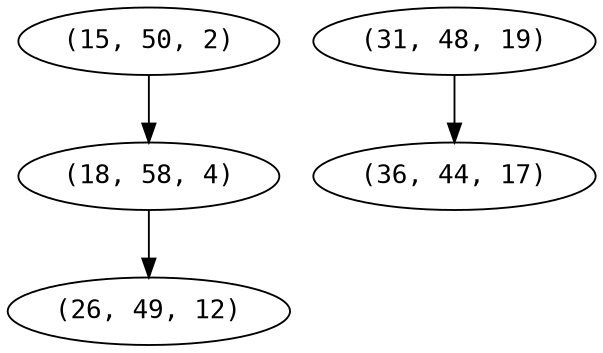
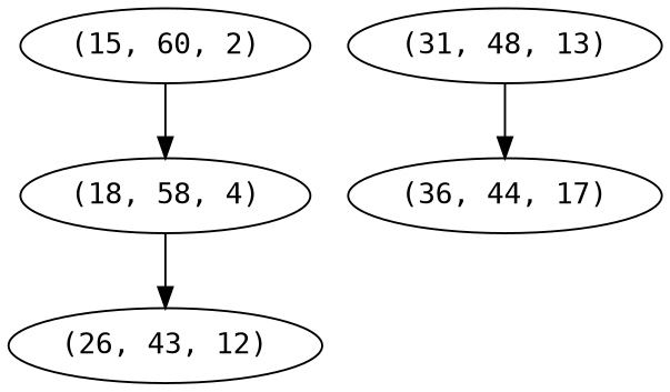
  digraph {
    fontname="DejaVu Sans Mono"
    node [fontname="DejaVu Sans Mono"]
    edge [fontname="DejaVu Sans Mono"]
-   "(15, 60, 2)" [label="(15, 50, 2)"]
+   "(15, 60, 2)"
    "(18, 58, 4)"
-   "(26, 49, 12)"
-   "(31, 48, 13)" [label="(31, 48, 19)"]
+   "(26, 49, 12)" [label="(26, 43, 12)"]
+   "(31, 48, 13)"
    "(36, 44, 17)"
    "(15, 60, 2)" -> "(18, 58, 4)"
    "(18, 58, 4)" -> "(26, 49, 12)"
    "(31, 48, 13)" -> "(36, 44, 17)"
  }
